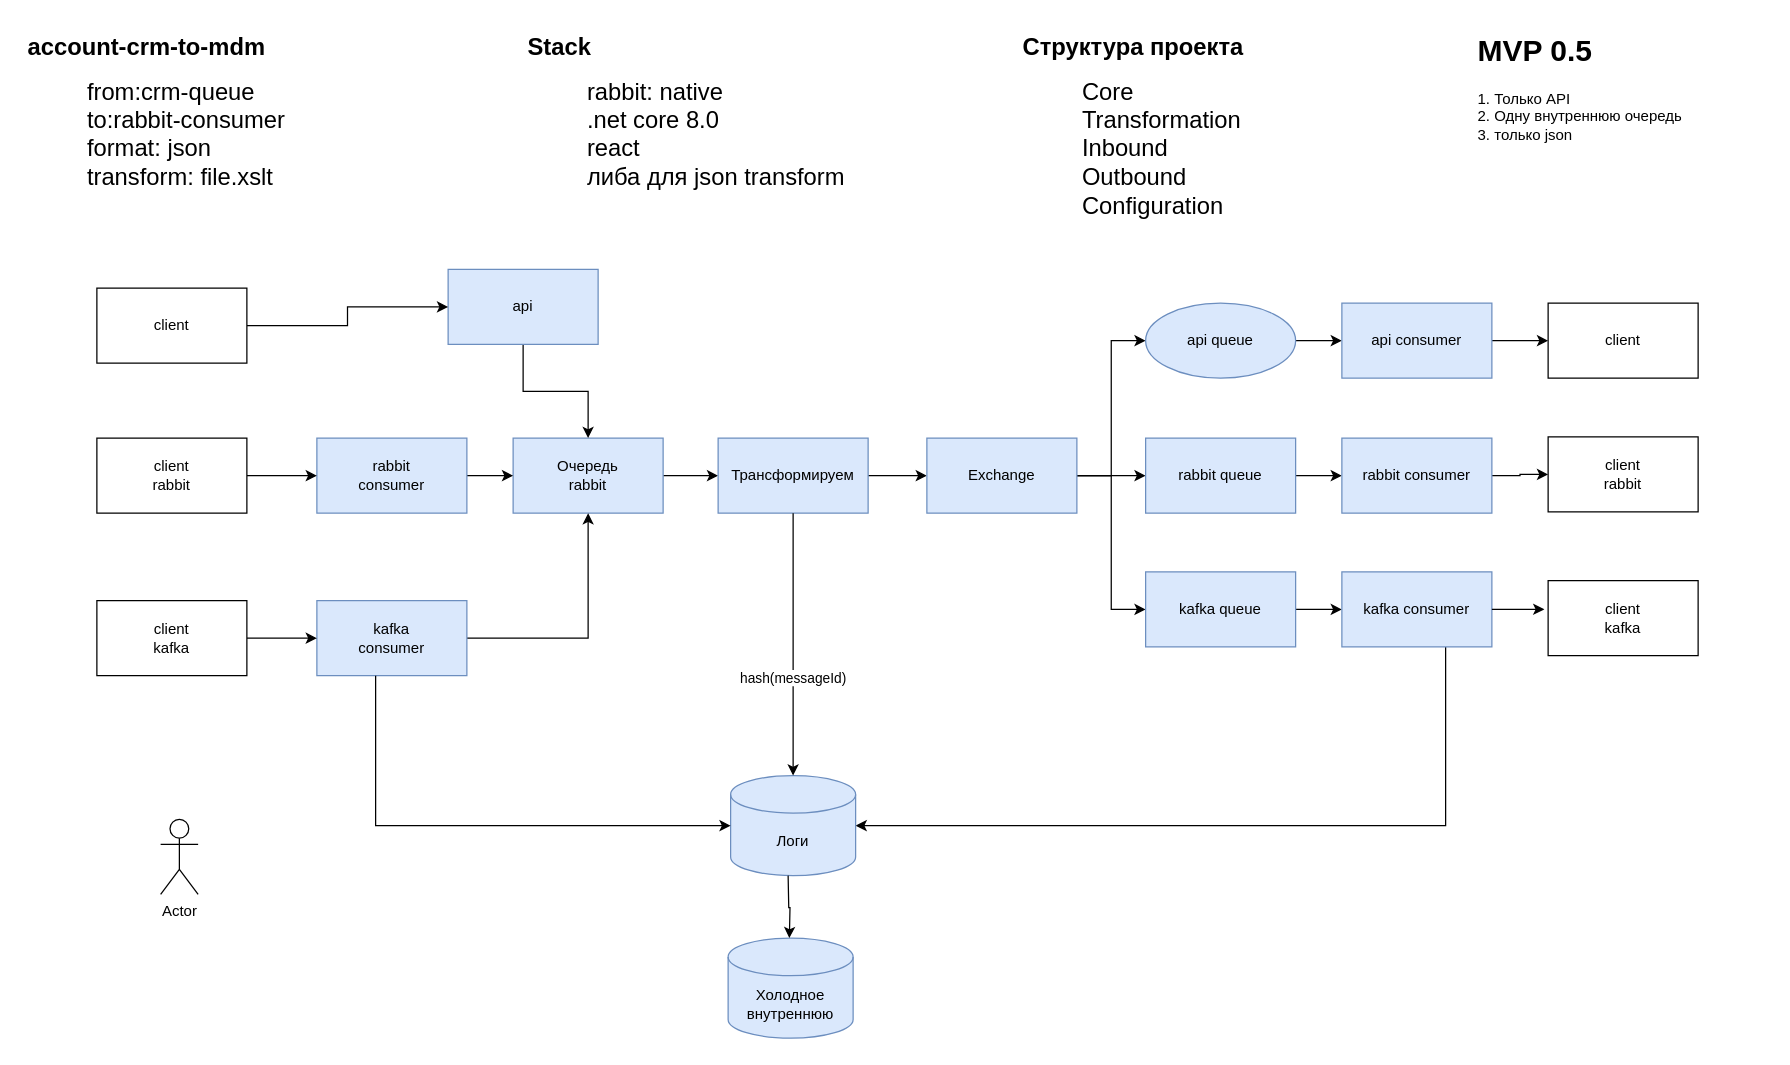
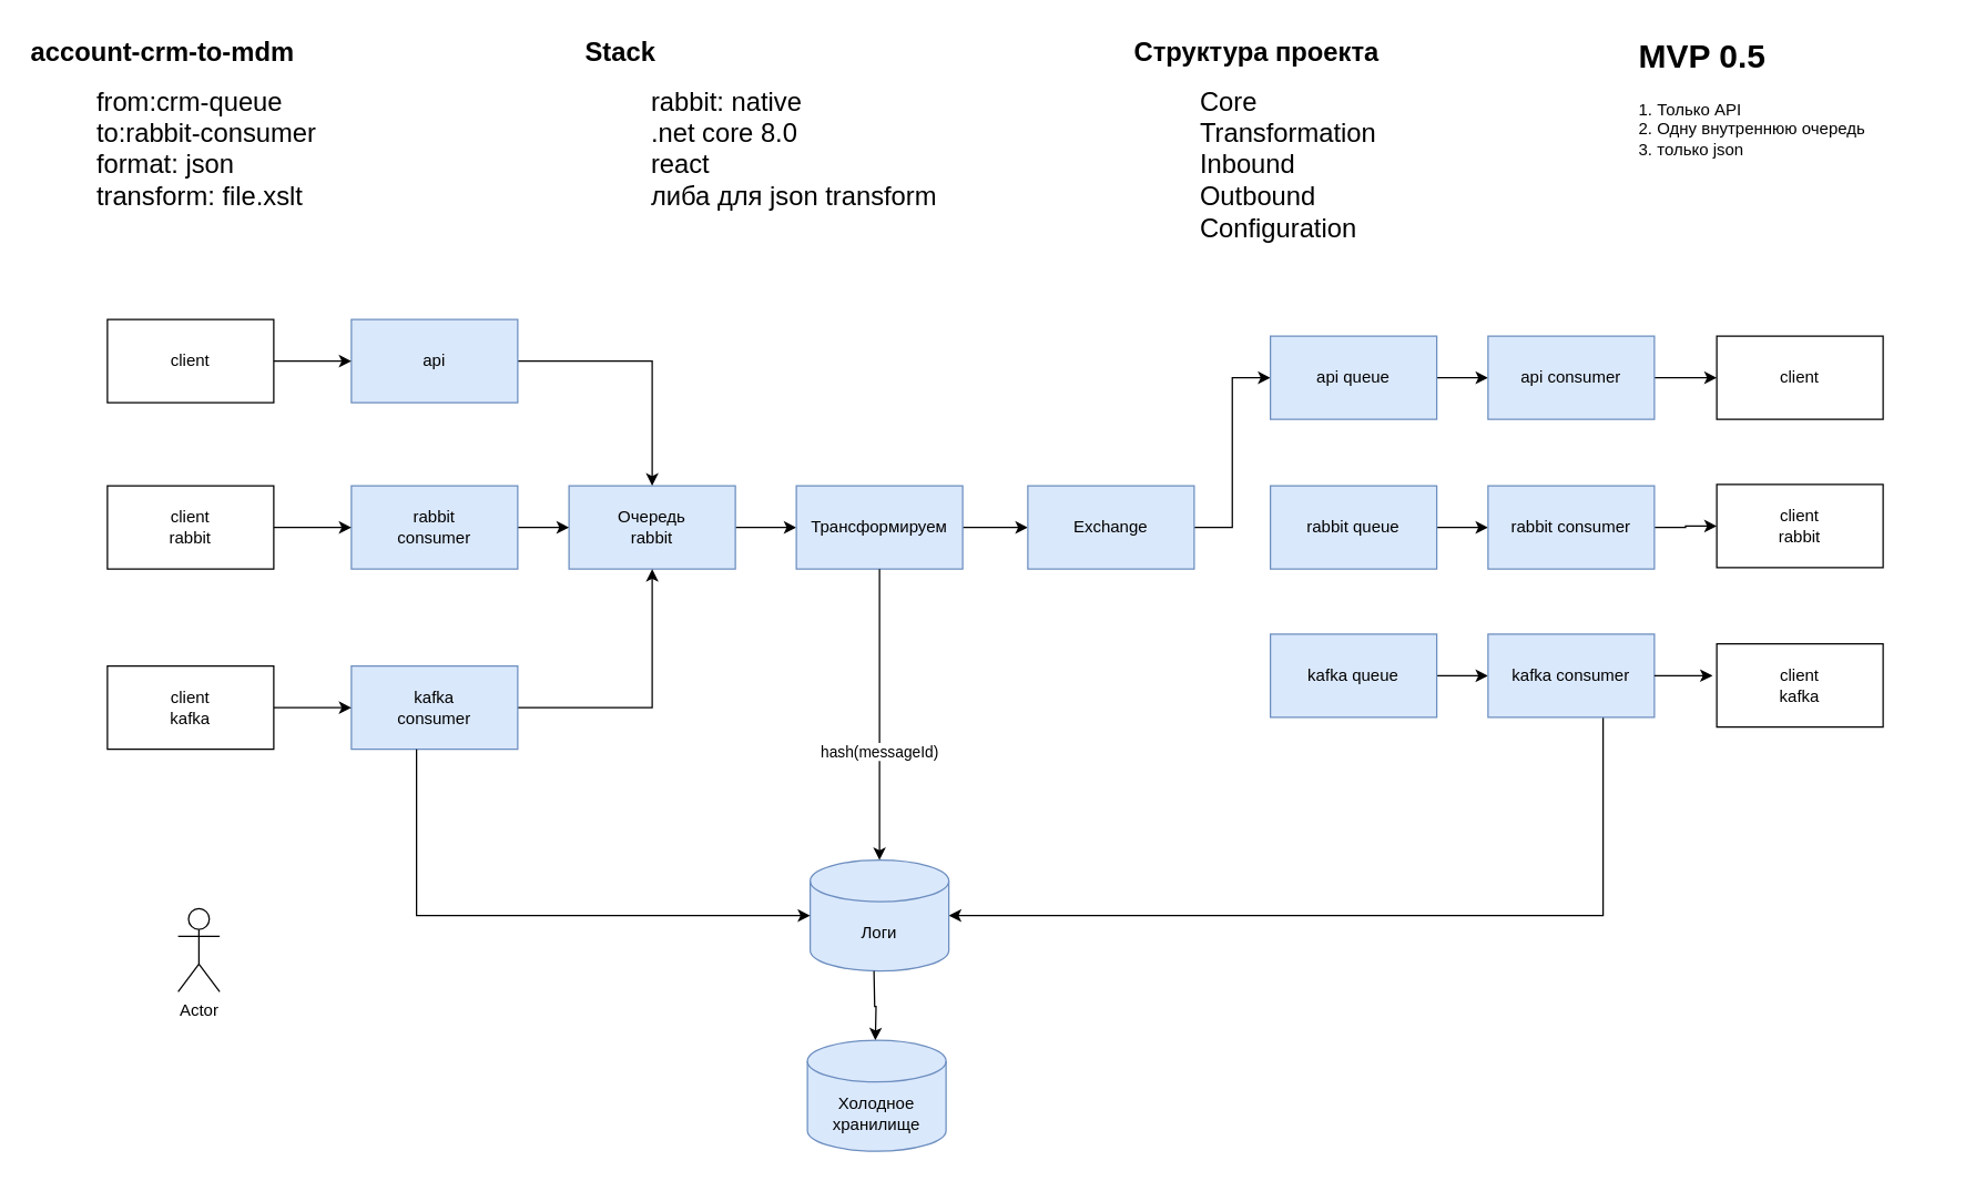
  <mxCell id="0" />
  <mxCell id="1" parent="0" />
  <mxCell id="2" value="" style="edgeStyle=orthogonalEdgeStyle;rounded=0;orthogonalLoop=1;jettySize=auto;html=1;" edge="1" parent="1" source="3" target="5"><mxGeometry relative="1" as="geometry" /></mxCell>
  <mxCell id="3" value="Очередь&lt;div&gt;rabbit&lt;/div&gt;" style="rounded=0;whiteSpace=wrap;html=1;fillColor=#dae8fc;strokeColor=#6c8ebf;" vertex="1" parent="1"><mxGeometry x="410" y="350" width="120" height="60" as="geometry" /></mxCell>
  <mxCell id="4" value="" style="edgeStyle=orthogonalEdgeStyle;rounded=0;orthogonalLoop=1;jettySize=auto;html=1;" edge="1" parent="1" source="5" target="9"><mxGeometry relative="1" as="geometry" /></mxCell>
  <mxCell id="5" value="Трансформируем" style="rounded=0;whiteSpace=wrap;html=1;fillColor=#dae8fc;strokeColor=#6c8ebf;" vertex="1" parent="1"><mxGeometry x="574" y="350" width="120" height="60" as="geometry" /></mxCell>
  <mxCell id="6" style="edgeStyle=orthogonalEdgeStyle;rounded=0;orthogonalLoop=1;jettySize=auto;html=1;entryX=0;entryY=0.5;entryDx=0;entryDy=0;" edge="1" parent="1" source="9" target="17"><mxGeometry relative="1" as="geometry" /></mxCell>
- <mxCell id="7" style="edgeStyle=orthogonalEdgeStyle;rounded=0;orthogonalLoop=1;jettySize=auto;html=1;entryX=0;entryY=0.5;entryDx=0;entryDy=0;" edge="1" parent="1" source="9" target="19"><mxGeometry relative="1" as="geometry" /></mxCell>
- <mxCell id="8" style="edgeStyle=orthogonalEdgeStyle;rounded=0;orthogonalLoop=1;jettySize=auto;html=1;entryX=0;entryY=0.5;entryDx=0;entryDy=0;" edge="1" parent="1" source="9" target="21"><mxGeometry relative="1" as="geometry" /></mxCell>
  <mxCell id="9" value="Exchange" style="rounded=0;whiteSpace=wrap;html=1;fillColor=#dae8fc;strokeColor=#6c8ebf;" vertex="1" parent="1"><mxGeometry x="741" y="350" width="120" height="60" as="geometry" /></mxCell>
  <mxCell id="10" style="edgeStyle=orthogonalEdgeStyle;rounded=0;orthogonalLoop=1;jettySize=auto;html=1;entryX=0.5;entryY=0;entryDx=0;entryDy=0;" edge="1" parent="1" source="11" target="3"><mxGeometry relative="1" as="geometry" /></mxCell>
- <mxCell id="11" value="api" style="rounded=0;whiteSpace=wrap;html=1;fillColor=#dae8fc;strokeColor=#6c8ebf;" vertex="1" parent="1"><mxGeometry x="358" y="215" width="120" height="60" as="geometry" /></mxCell>
+ <mxCell id="11" value="api" style="rounded=0;whiteSpace=wrap;html=1;fillColor=#dae8fc;strokeColor=#6c8ebf;" vertex="1" parent="1"><mxGeometry x="253" y="230" width="120" height="60" as="geometry" /></mxCell>
  <mxCell id="12" style="edgeStyle=orthogonalEdgeStyle;rounded=0;orthogonalLoop=1;jettySize=auto;html=1;" edge="1" parent="1" source="13" target="3"><mxGeometry relative="1" as="geometry" /></mxCell>
  <mxCell id="13" value="rabbit&lt;div&gt;consumer&lt;/div&gt;" style="rounded=0;whiteSpace=wrap;html=1;fillColor=#dae8fc;strokeColor=#6c8ebf;" vertex="1" parent="1"><mxGeometry x="253" y="350" width="120" height="60" as="geometry" /></mxCell>
  <mxCell id="14" style="edgeStyle=orthogonalEdgeStyle;rounded=0;orthogonalLoop=1;jettySize=auto;html=1;entryX=0.5;entryY=1;entryDx=0;entryDy=0;" edge="1" parent="1" source="15" target="3"><mxGeometry relative="1" as="geometry" /></mxCell>
  <mxCell id="15" value="kafka&lt;div&gt;consumer&lt;/div&gt;" style="rounded=0;whiteSpace=wrap;html=1;fillColor=#dae8fc;strokeColor=#6c8ebf;" vertex="1" parent="1"><mxGeometry x="253" y="480" width="120" height="60" as="geometry" /></mxCell>
  <mxCell id="16" style="edgeStyle=orthogonalEdgeStyle;rounded=0;orthogonalLoop=1;jettySize=auto;html=1;entryX=0;entryY=0.5;entryDx=0;entryDy=0;" edge="1" parent="1" source="17" target="23"><mxGeometry relative="1" as="geometry" /></mxCell>
- <mxCell id="17" value="api queue" style="ellipse;whiteSpace=wrap;html=1;fillColor=#dae8fc;strokeColor=#6c8ebf;" vertex="1" parent="1"><mxGeometry x="916" y="242" width="120" height="60" as="geometry" /></mxCell>
+ <mxCell id="17" value="api queue" style="rounded=0;whiteSpace=wrap;html=1;fillColor=#dae8fc;strokeColor=#6c8ebf;" vertex="1" parent="1"><mxGeometry x="916" y="242" width="120" height="60" as="geometry" /></mxCell>
  <mxCell id="18" style="edgeStyle=orthogonalEdgeStyle;rounded=0;orthogonalLoop=1;jettySize=auto;html=1;entryX=0;entryY=0.5;entryDx=0;entryDy=0;" edge="1" parent="1" source="19" target="25"><mxGeometry relative="1" as="geometry" /></mxCell>
  <mxCell id="19" value="rabbit queue" style="rounded=0;whiteSpace=wrap;html=1;fillColor=#dae8fc;strokeColor=#6c8ebf;" vertex="1" parent="1"><mxGeometry x="916" y="350" width="120" height="60" as="geometry" /></mxCell>
  <mxCell id="20" style="edgeStyle=orthogonalEdgeStyle;rounded=0;orthogonalLoop=1;jettySize=auto;html=1;entryX=0;entryY=0.5;entryDx=0;entryDy=0;" edge="1" parent="1" source="21" target="27"><mxGeometry relative="1" as="geometry" /></mxCell>
  <mxCell id="21" value="kafka queue" style="rounded=0;whiteSpace=wrap;html=1;fillColor=#dae8fc;strokeColor=#6c8ebf;" vertex="1" parent="1"><mxGeometry x="916" y="457" width="120" height="60" as="geometry" /></mxCell>
  <mxCell id="22" style="edgeStyle=orthogonalEdgeStyle;rounded=0;orthogonalLoop=1;jettySize=auto;html=1;entryX=0;entryY=0.5;entryDx=0;entryDy=0;" edge="1" parent="1" source="23" target="38"><mxGeometry relative="1" as="geometry" /></mxCell>
  <mxCell id="23" value="api consumer" style="rounded=0;whiteSpace=wrap;html=1;fillColor=#dae8fc;strokeColor=#6c8ebf;" vertex="1" parent="1"><mxGeometry x="1073" y="242" width="120" height="60" as="geometry" /></mxCell>
  <mxCell id="24" style="edgeStyle=orthogonalEdgeStyle;rounded=0;orthogonalLoop=1;jettySize=auto;html=1;entryX=0;entryY=0.5;entryDx=0;entryDy=0;" edge="1" parent="1" source="25" target="39"><mxGeometry relative="1" as="geometry" /></mxCell>
  <mxCell id="25" value="rabbit consumer" style="rounded=0;whiteSpace=wrap;html=1;fillColor=#dae8fc;strokeColor=#6c8ebf;" vertex="1" parent="1"><mxGeometry x="1073" y="350" width="120" height="60" as="geometry" /></mxCell>
  <mxCell id="26" style="edgeStyle=orthogonalEdgeStyle;rounded=0;orthogonalLoop=1;jettySize=auto;html=1;" edge="1" parent="1" source="27" target="29"><mxGeometry relative="1" as="geometry"><Array as="points"><mxPoint x="1156" y="660" /></Array></mxGeometry></mxCell>
  <mxCell id="27" value="kafka consumer" style="rounded=0;whiteSpace=wrap;html=1;fillColor=#dae8fc;strokeColor=#6c8ebf;" vertex="1" parent="1"><mxGeometry x="1073" y="457" width="120" height="60" as="geometry" /></mxCell>
  <mxCell id="28" value="&lt;h1 style=&quot;margin-top: 0px; font-size: 19px;&quot;&gt;account-crm-to-mdm&lt;/h1&gt;&lt;div style=&quot;font-size: 19px;&quot;&gt;&amp;nbsp; &amp;nbsp; &amp;nbsp; &amp;nbsp; &amp;nbsp;from:crm-queue&lt;/div&gt;&lt;div style=&quot;font-size: 19px;&quot;&gt;&amp;nbsp; &amp;nbsp; &amp;nbsp; &amp;nbsp; &amp;nbsp;to:rabbit-consumer&lt;/div&gt;&lt;div style=&quot;font-size: 19px;&quot;&gt;&amp;nbsp; &amp;nbsp; &amp;nbsp; &amp;nbsp; &amp;nbsp;format: json&lt;/div&gt;&lt;div style=&quot;font-size: 19px;&quot;&gt;&amp;nbsp; &amp;nbsp; &amp;nbsp; &amp;nbsp; &amp;nbsp;transform: file.xslt&lt;/div&gt;" style="text;html=1;whiteSpace=wrap;overflow=hidden;rounded=0;fontSize=19;" vertex="1" parent="1"><mxGeometry x="20" y="20" width="290" height="140" as="geometry" /></mxCell>
  <mxCell id="29" value="Логи" style="shape=cylinder3;whiteSpace=wrap;html=1;boundedLbl=1;backgroundOutline=1;size=15;fillColor=#dae8fc;strokeColor=#6c8ebf;" vertex="1" parent="1"><mxGeometry x="584" y="620" width="100" height="80" as="geometry" /></mxCell>
  <mxCell id="30" style="edgeStyle=orthogonalEdgeStyle;rounded=0;orthogonalLoop=1;jettySize=auto;html=1;entryX=0.5;entryY=0;entryDx=0;entryDy=0;entryPerimeter=0;" edge="1" parent="1" source="5" target="29"><mxGeometry relative="1" as="geometry" /></mxCell>
  <mxCell id="31" value="hash(messageId)" style="edgeLabel;html=1;align=center;verticalAlign=middle;resizable=0;points=[];" vertex="1" connectable="0" parent="30"><mxGeometry x="0.248" y="-1" relative="1" as="geometry"><mxPoint as="offset" /></mxGeometry></mxCell>
  <mxCell id="32" style="edgeStyle=orthogonalEdgeStyle;rounded=0;orthogonalLoop=1;jettySize=auto;html=1;entryX=0;entryY=0.5;entryDx=0;entryDy=0;" edge="1" parent="1" source="33" target="11"><mxGeometry relative="1" as="geometry" /></mxCell>
  <mxCell id="33" value="client" style="rounded=0;whiteSpace=wrap;html=1;" vertex="1" parent="1"><mxGeometry x="77" y="230" width="120" height="60" as="geometry" /></mxCell>
  <mxCell id="34" style="edgeStyle=orthogonalEdgeStyle;rounded=0;orthogonalLoop=1;jettySize=auto;html=1;entryX=0;entryY=0.5;entryDx=0;entryDy=0;" edge="1" parent="1" source="35" target="13"><mxGeometry relative="1" as="geometry" /></mxCell>
  <mxCell id="35" value="client&lt;div&gt;rabbit&lt;/div&gt;" style="rounded=0;whiteSpace=wrap;html=1;" vertex="1" parent="1"><mxGeometry x="77" y="350" width="120" height="60" as="geometry" /></mxCell>
  <mxCell id="36" style="edgeStyle=orthogonalEdgeStyle;rounded=0;orthogonalLoop=1;jettySize=auto;html=1;entryX=0;entryY=0.5;entryDx=0;entryDy=0;" edge="1" parent="1" source="37" target="15"><mxGeometry relative="1" as="geometry" /></mxCell>
  <mxCell id="37" value="client&lt;div&gt;kafka&lt;/div&gt;" style="rounded=0;whiteSpace=wrap;html=1;" vertex="1" parent="1"><mxGeometry x="77" y="480" width="120" height="60" as="geometry" /></mxCell>
  <mxCell id="38" value="client" style="rounded=0;whiteSpace=wrap;html=1;" vertex="1" parent="1"><mxGeometry x="1238" y="242" width="120" height="60" as="geometry" /></mxCell>
  <mxCell id="39" value="client&lt;div&gt;rabbit&lt;/div&gt;" style="rounded=0;whiteSpace=wrap;html=1;" vertex="1" parent="1"><mxGeometry x="1238" y="349" width="120" height="60" as="geometry" /></mxCell>
  <mxCell id="40" value="client&lt;div&gt;kafka&lt;/div&gt;" style="rounded=0;whiteSpace=wrap;html=1;" vertex="1" parent="1"><mxGeometry x="1238" y="464" width="120" height="60" as="geometry" /></mxCell>
  <mxCell id="41" style="edgeStyle=orthogonalEdgeStyle;rounded=0;orthogonalLoop=1;jettySize=auto;html=1;entryX=-0.025;entryY=0.383;entryDx=0;entryDy=0;entryPerimeter=0;" edge="1" parent="1" source="27" target="40"><mxGeometry relative="1" as="geometry" /></mxCell>
  <mxCell id="42" style="edgeStyle=orthogonalEdgeStyle;rounded=0;orthogonalLoop=1;jettySize=auto;html=1;entryX=0;entryY=0.5;entryDx=0;entryDy=0;entryPerimeter=0;" edge="1" parent="1" source="15" target="29"><mxGeometry relative="1" as="geometry"><Array as="points"><mxPoint x="300" y="660" /></Array></mxGeometry></mxCell>
- <mxCell id="43" value="Холодное&lt;div&gt;внутреннюю&lt;/div&gt;" style="shape=cylinder3;whiteSpace=wrap;html=1;boundedLbl=1;backgroundOutline=1;size=15;fillColor=#dae8fc;strokeColor=#6c8ebf;" vertex="1" parent="1"><mxGeometry x="582" y="750" width="100" height="80" as="geometry" /></mxCell>
+ <mxCell id="43" value="Холодное&lt;div&gt;хранилище&lt;/div&gt;" style="shape=cylinder3;whiteSpace=wrap;html=1;boundedLbl=1;backgroundOutline=1;size=15;fillColor=#dae8fc;strokeColor=#6c8ebf;" vertex="1" parent="1"><mxGeometry x="582" y="750" width="100" height="80" as="geometry" /></mxCell>
  <mxCell id="44" style="edgeStyle=orthogonalEdgeStyle;rounded=0;orthogonalLoop=1;jettySize=auto;html=1;entryX=0.5;entryY=0;entryDx=0;entryDy=0;entryPerimeter=0;" edge="1" parent="1"><mxGeometry relative="1" as="geometry"><mxPoint x="630" y="700" as="sourcePoint" /><mxPoint x="631" y="750" as="targetPoint" /></mxGeometry></mxCell>
  <mxCell id="45" value="Actor" style="shape=umlActor;verticalLabelPosition=bottom;verticalAlign=top;html=1;outlineConnect=0;" vertex="1" parent="1"><mxGeometry x="128" y="655" width="30" height="60" as="geometry" /></mxCell>
  <mxCell id="46" value="&lt;h1 style=&quot;margin-top: 0px;&quot;&gt;MVP 0.5&lt;/h1&gt;&lt;div&gt;1. Только API&lt;/div&gt;&lt;div&gt;2. Одну внутреннюю очередь&lt;/div&gt;&lt;div&gt;3. только json&lt;/div&gt;" style="text;html=1;whiteSpace=wrap;overflow=hidden;rounded=0;" vertex="1" parent="1"><mxGeometry x="1180" y="20" width="230" height="120" as="geometry" /></mxCell>
  <mxCell id="47" value="&lt;h1 style=&quot;margin-top: 0px; font-size: 19px;&quot;&gt;Stack&lt;/h1&gt;&lt;div style=&quot;font-size: 19px;&quot;&gt;&amp;nbsp; &amp;nbsp; &amp;nbsp; &amp;nbsp; &amp;nbsp;rabbit: native&lt;/div&gt;&lt;div style=&quot;font-size: 19px;&quot;&gt;&amp;nbsp; &amp;nbsp; &amp;nbsp; &amp;nbsp; &amp;nbsp;.net core 8.0&lt;/div&gt;&lt;div style=&quot;font-size: 19px;&quot;&gt;&amp;nbsp; &amp;nbsp; &amp;nbsp; &amp;nbsp; &amp;nbsp;react&amp;nbsp;&lt;/div&gt;&lt;div style=&quot;font-size: 19px;&quot;&gt;&amp;nbsp; &amp;nbsp; &amp;nbsp; &amp;nbsp; &amp;nbsp;либа для json transform&lt;/div&gt;" style="text;html=1;whiteSpace=wrap;overflow=hidden;rounded=0;fontSize=19;" vertex="1" parent="1"><mxGeometry x="420" y="20" width="400" height="140" as="geometry" /></mxCell>
  <mxCell id="48" value="&lt;h1 style=&quot;margin-top: 0px; font-size: 19px;&quot;&gt;Структура проекта&lt;/h1&gt;&lt;div style=&quot;font-size: 19px;&quot;&gt;&amp;nbsp; &amp;nbsp; &amp;nbsp; &amp;nbsp; &amp;nbsp;Core&lt;/div&gt;&lt;div style=&quot;font-size: 19px;&quot;&gt;&amp;nbsp; &amp;nbsp; &amp;nbsp; &amp;nbsp; &amp;nbsp;Transformation&lt;/div&gt;&lt;div style=&quot;font-size: 19px;&quot;&gt;&amp;nbsp; &amp;nbsp; &amp;nbsp; &amp;nbsp; &amp;nbsp;Inbound&lt;/div&gt;&lt;div style=&quot;font-size: 19px;&quot;&gt;&amp;nbsp; &amp;nbsp; &amp;nbsp; &amp;nbsp; &amp;nbsp;Outbound&lt;/div&gt;&lt;div style=&quot;font-size: 19px;&quot;&gt;&amp;nbsp; &amp;nbsp; &amp;nbsp; &amp;nbsp; &amp;nbsp;Configuration&lt;/div&gt;&lt;div style=&quot;font-size: 19px;&quot;&gt;&amp;nbsp; &amp;nbsp; &amp;nbsp; &amp;nbsp; &amp;nbsp;&lt;/div&gt;" style="text;html=1;whiteSpace=wrap;overflow=hidden;rounded=0;fontSize=19;" vertex="1" parent="1"><mxGeometry x="816" y="20" width="400" height="160" as="geometry" /></mxCell>
